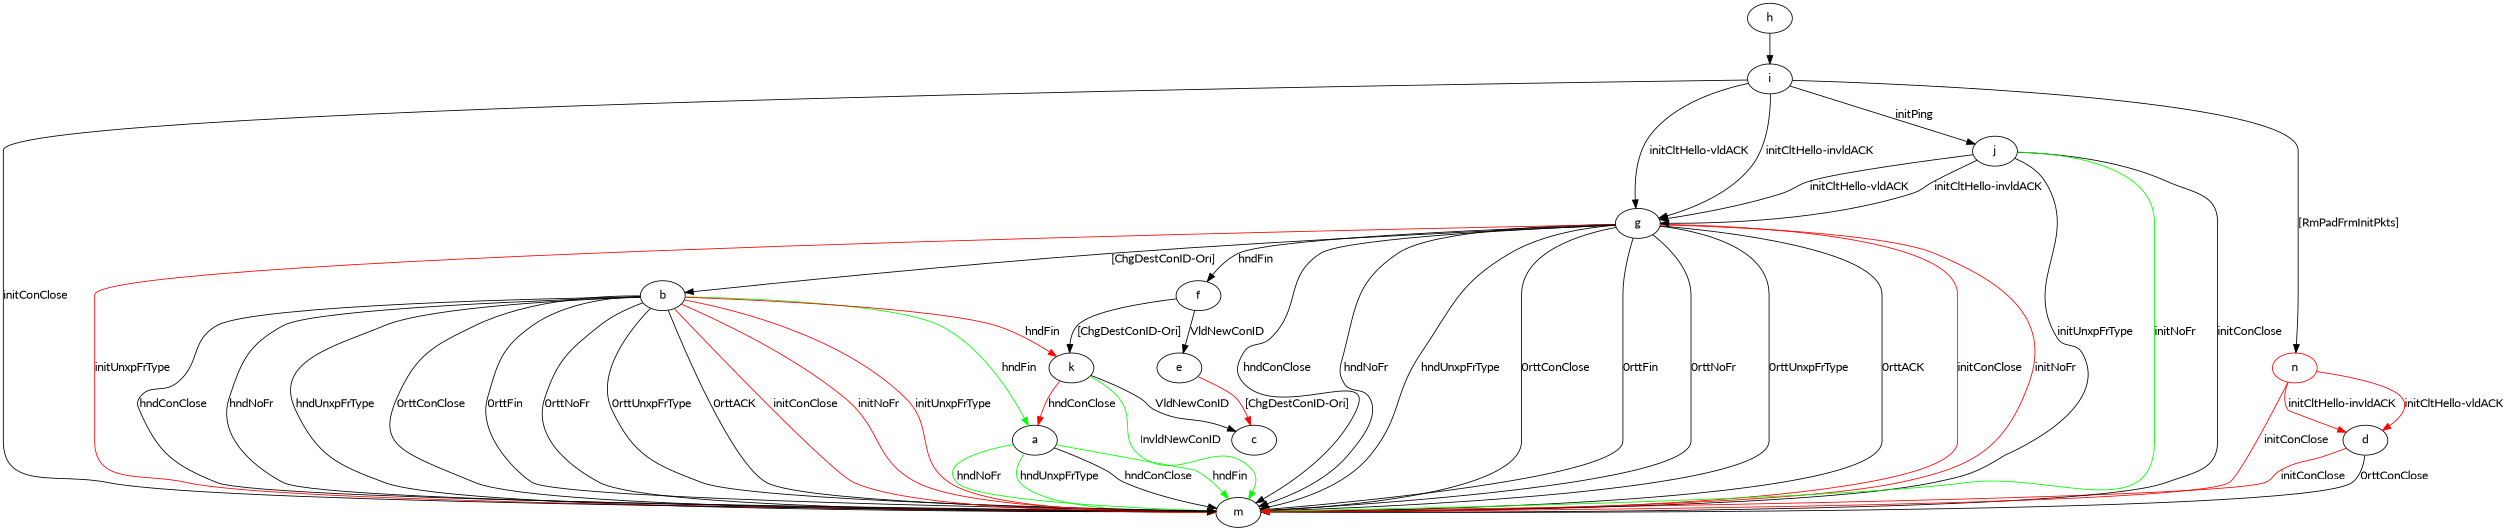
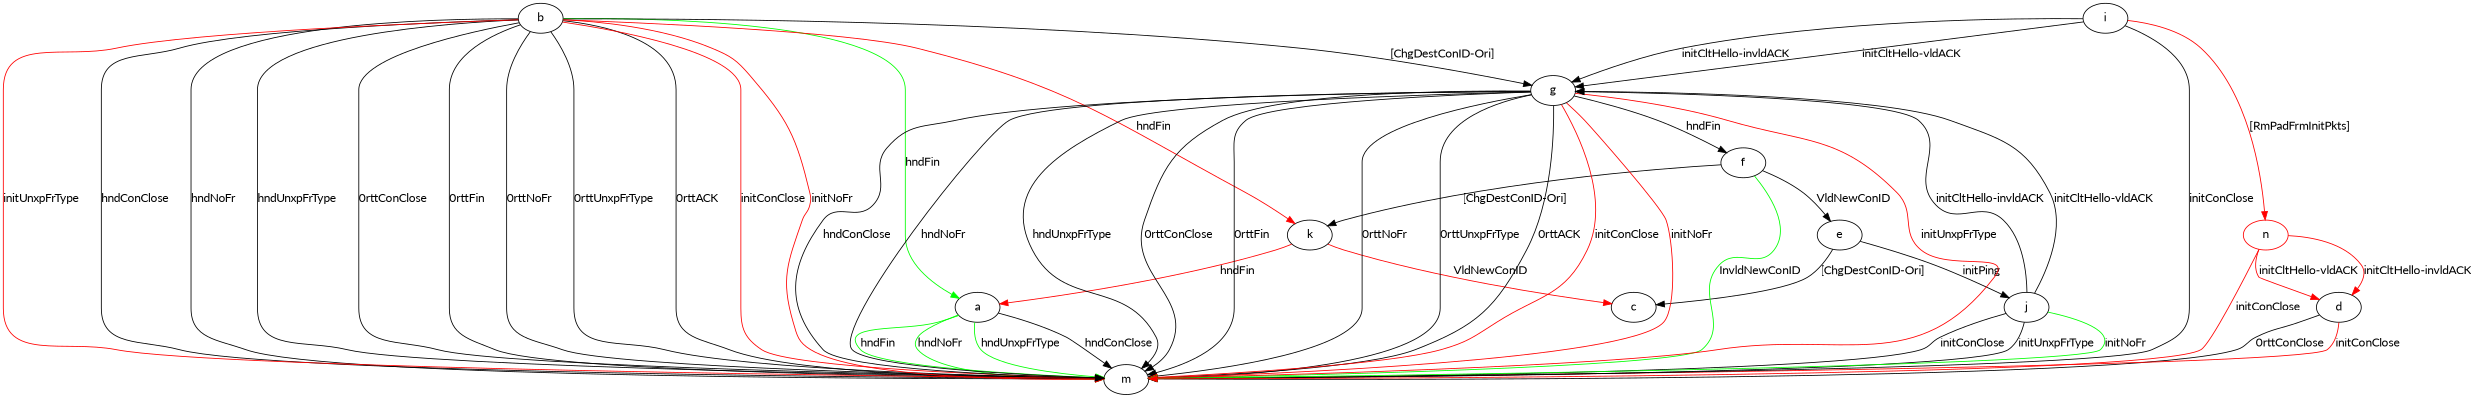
  digraph {
    fontname=Lato
    node [fontname=Lato]
    edge [fontname=Lato]
    a
    m
    b
    k
    c
    d
    e
    f
    g
-   h
    i
    j
    n [color=red]
    a -> m [label="hndConClose "]
    a -> m [color=green label="hndFin "]
    a -> m [color=green label="hndNoFr "]
    a -> m [color=green label="hndUnxpFrType "]
    b -> a [color=green label="hndFin "]
    b -> m [label="hndConClose "]
    b -> m [label="hndNoFr "]
    b -> m [label="hndUnxpFrType "]
    b -> m [label="0rttConClose "]
    b -> m [label="0rttFin "]
    b -> m [label="0rttNoFr "]
    b -> m [label="0rttUnxpFrType "]
    b -> m [label="0rttACK "]
    b -> m [color=red label="initConClose "]
    b -> m [color=red label="initNoFr "]
    b -> m [color=red label="initUnxpFrType "]
    b -> k [color=red label="hndFin "]
-   k -> a [color=red label="hndConClose "]
-   k -> c [color=black label="VldNewConID "]
+   k -> a [color=red label="hndFin "]
+   k -> c [color=red label="VldNewConID "]
    d -> m [label="0rttConClose "]
    d -> m [color=red label="initConClose "]
-   e -> c [label="[ChgDestConID-Ori] " color=red]
-   k -> m [color=green label="InvldNewConID "]
+   e -> c [label="[ChgDestConID-Ori] "]
+   f -> m [color=green label="InvldNewConID "]
    f -> k [label="[ChgDestConID-Ori] "]
    f -> e [label="VldNewConID "]
    g -> m [label="hndConClose "]
    g -> m [label="hndNoFr "]
    g -> m [label="hndUnxpFrType "]
    g -> m [label="0rttConClose "]
    g -> m [label="0rttFin "]
    g -> m [label="0rttNoFr "]
    g -> m [label="0rttUnxpFrType "]
    g -> m [label="0rttACK "]
    g -> m [color=red label="initConClose "]
    g -> m [color=red label="initNoFr "]
    g -> m [color=red label="initUnxpFrType "]
-   g -> b [label="[ChgDestConID-Ori] "]
+   b -> g [label="[ChgDestConID-Ori] "]
    g -> f [label="hndFin "]
-   h -> i
    i -> m [label="initConClose "]
    i -> g [label="initCltHello-vldACK "]
    i -> g [label="initCltHello-invldACK "]
-   i -> j [label="initPing "]
-   i -> n [color=black label="[RmPadFrmInitPkts] "]
+   e -> j [label="initPing "]
+   i -> n [color=red label="[RmPadFrmInitPkts] "]
    j -> m [label="initConClose "]
    j -> m [label="initUnxpFrType "]
    j -> m [color=green label="initNoFr "]
    j -> g [label="initCltHello-vldACK "]
    j -> g [label="initCltHello-invldACK "]
    n -> m [color=red label="initConClose "]
    n -> d [color=red label="initCltHello-vldACK "]
    n -> d [color=red label="initCltHello-invldACK "]
  }
